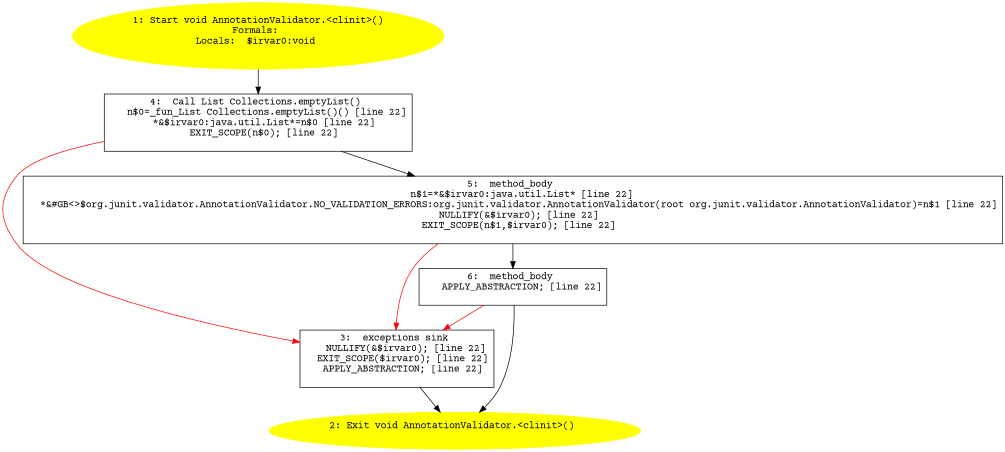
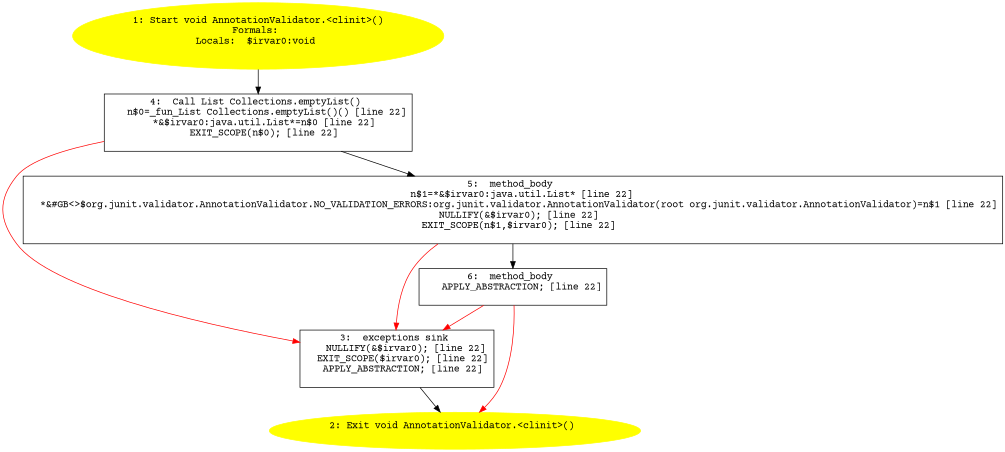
  digraph {
    fontname="Courier Prime"
    node [fontname="Courier Prime" shape=box]
    edge [fontname="Courier Prime"]
    n1 [color=yellow label="1: Start void AnnotationValidator.<clinit>()\nFormals: \nLocals:  $irvar0:void \n  " style=filled shape=""]
    n2 [label="4:  Call List Collections.emptyList() \n   n$0=_fun_List Collections.emptyList()() [line 22]\n  *&$irvar0:java.util.List*=n$0 [line 22]\n  EXIT_SCOPE(n$0); [line 22]\n "]
    n3 [label="3:  exceptions sink \n   NULLIFY(&$irvar0); [line 22]\n  EXIT_SCOPE($irvar0); [line 22]\n  APPLY_ABSTRACTION; [line 22]\n "]
    n4 [label="5:  method_body \n   n$1=*&$irvar0:java.util.List* [line 22]\n  *&#GB<>$org.junit.validator.AnnotationValidator.NO_VALIDATION_ERRORS:org.junit.validator.AnnotationValidator(root org.junit.validator.AnnotationValidator)=n$1 [line 22]\n  NULLIFY(&$irvar0); [line 22]\n  EXIT_SCOPE(n$1,$irvar0); [line 22]\n "]
    n5 [color=yellow label="2: Exit void AnnotationValidator.<clinit>() \n  " style=filled shape=""]
    n6 [label="6:  method_body \n   APPLY_ABSTRACTION; [line 22]\n "]
    n1 -> n2
    n2 -> n3 [color=red]
    n2 -> n4
    n3 -> n5
    n4 -> n3 [color=red]
    n4 -> n6
    n6 -> n3 [color=red]
-   n6 -> n5
+   n6 -> n5 [color=red]
  }
